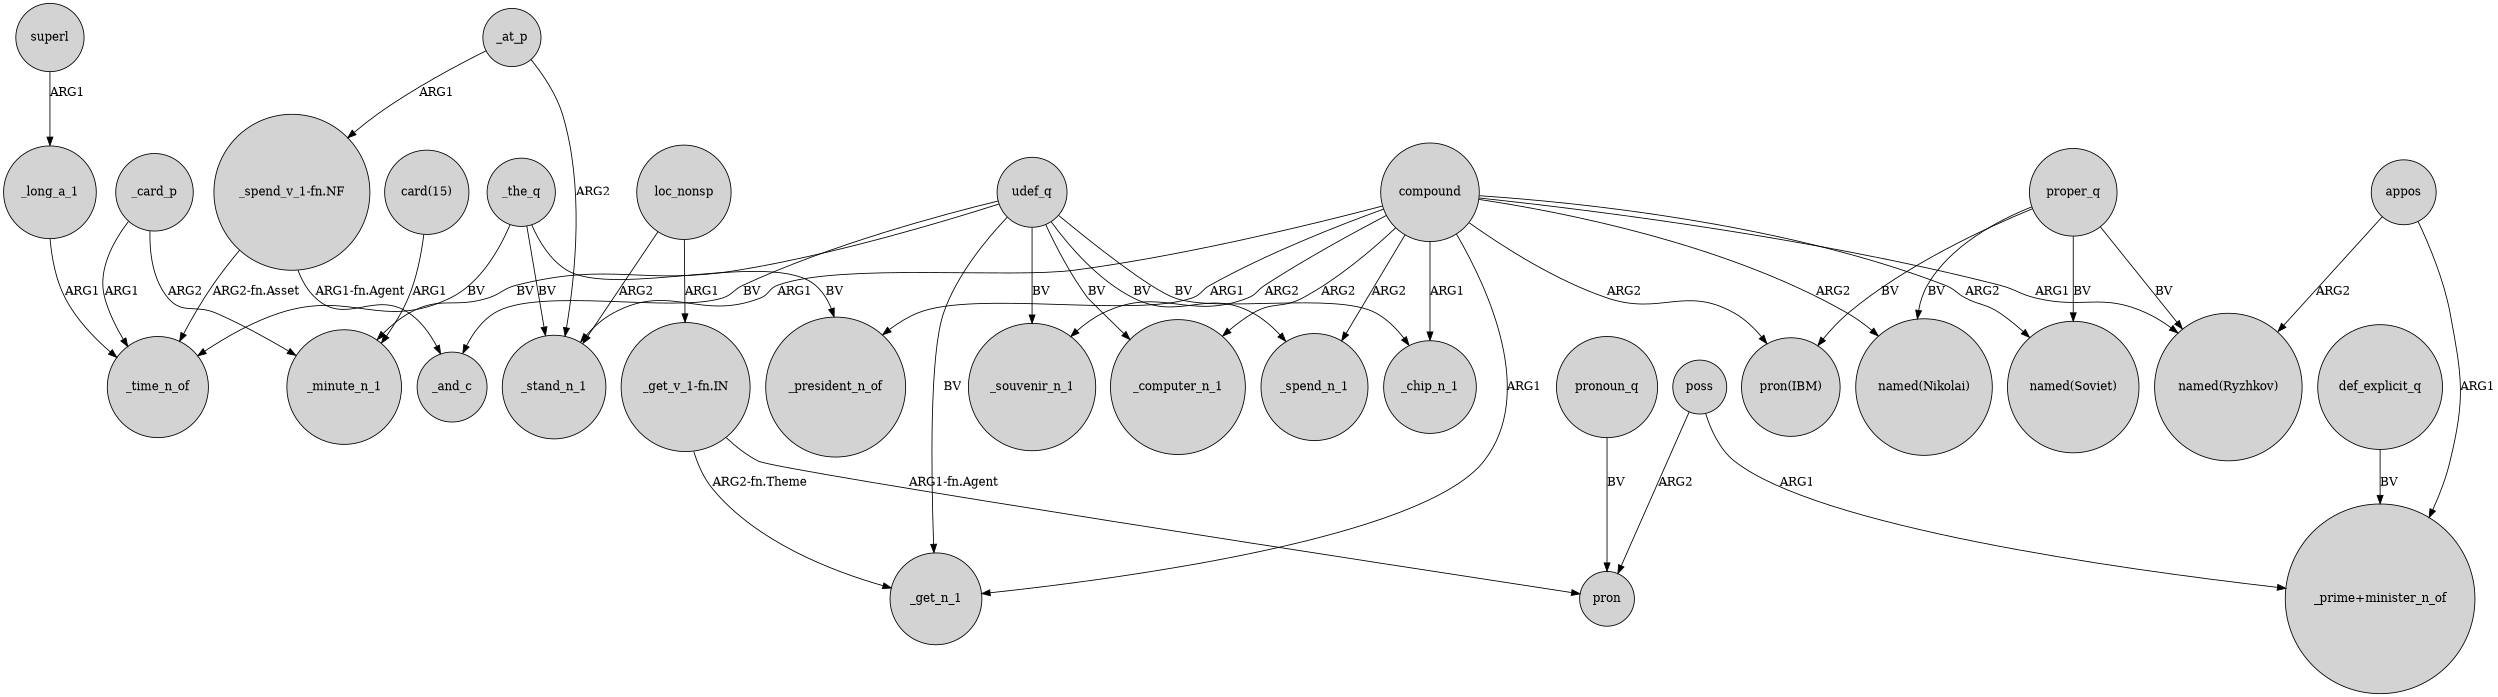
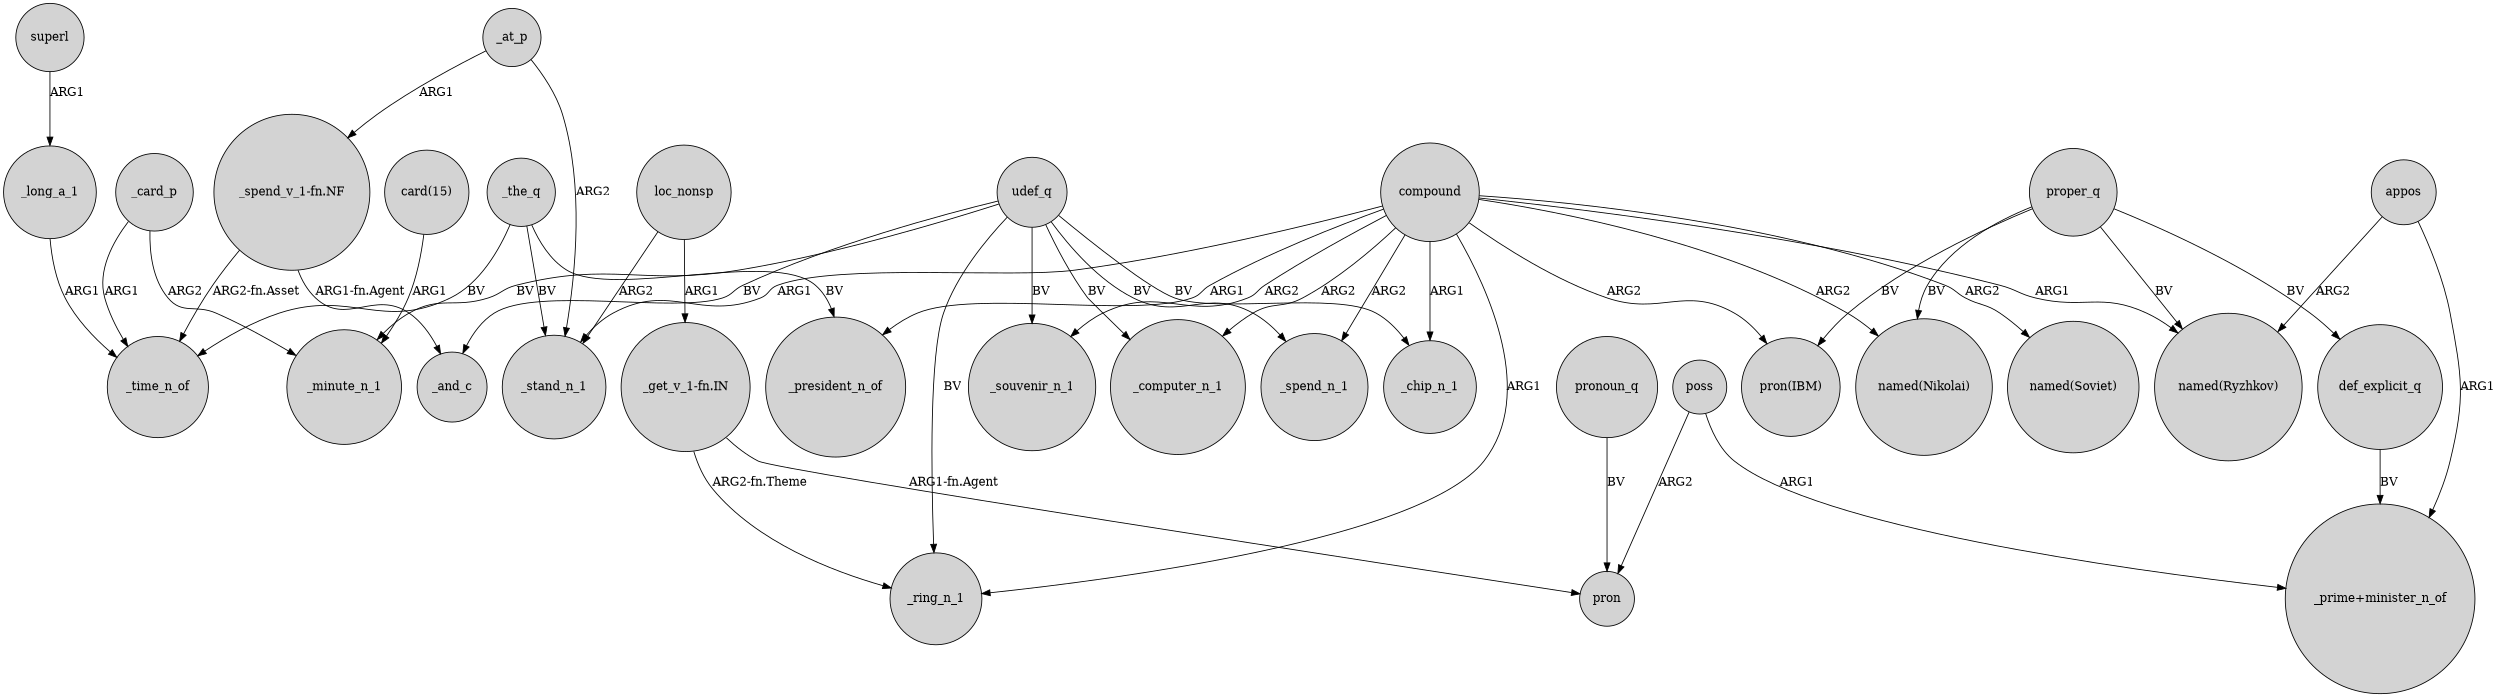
  digraph {
    node [shape=circle style=filled]
    _at_p
    "_spend_v_1-fn.NF"
    _stand_n_1
    _time_n_of
    _and_c
    compound
    n7 [label=_spend_n_1]
    "named(Nikolai)"
    _chip_n_1
    "named(Ryzhkov)"
    n11 [label="pron(IBM)"]
    "named(Soviet)"
    _souvenir_n_1
    _computer_n_1
    _president_n_of
-   _ring_n_1 [label=_get_n_1]
+   _ring_n_1
    poss
    pron
    "_prime+minister_n_of"
    udef_q
    _minute_n_1
    proper_q
    "card(15)"
    loc_nonsp
    "_get_v_1-fn.IN"
    appos
    n27 [label=_card_p]
    _the_q
    def_explicit_q
    pronoun_q
    superl
    _long_a_1
    _at_p -> "_spend_v_1-fn.NF" [label=ARG1]
    _at_p -> _stand_n_1 [label=ARG2]
    "_spend_v_1-fn.NF" -> _time_n_of [label="ARG2-fn.Asset"]
    "_spend_v_1-fn.NF" -> _and_c [label="ARG1-fn.Agent"]
    compound -> _stand_n_1 [label=ARG1]
    compound -> n7 [label=ARG2]
    compound -> "named(Nikolai)" [label=ARG2]
    compound -> _chip_n_1 [label=ARG1]
    compound -> "named(Ryzhkov)" [label=ARG1]
    compound -> n11 [label=ARG2]
    compound -> "named(Soviet)" [label=ARG2]
    compound -> _souvenir_n_1 [label=ARG2]
    compound -> _computer_n_1 [label=ARG2]
    compound -> _president_n_of [label=ARG1]
    compound -> _ring_n_1 [label=ARG1]
    poss -> pron [label=ARG2]
    poss -> "_prime+minister_n_of" [label=ARG1]
    udef_q -> _and_c [label=BV]
    udef_q -> n7 [label=BV]
    udef_q -> _chip_n_1 [label=BV]
    udef_q -> _souvenir_n_1 [label=BV]
    udef_q -> _computer_n_1 [label=BV]
    udef_q -> _ring_n_1 [label=BV]
    udef_q -> _minute_n_1 [label=BV]
    proper_q -> "named(Nikolai)" [label=BV]
    proper_q -> "named(Ryzhkov)" [label=BV]
    proper_q -> n11 [label=BV]
-   proper_q -> "named(Soviet)" [label=BV]
+   proper_q -> def_explicit_q [label=BV]
    "card(15)" -> _minute_n_1 [label=ARG1]
    loc_nonsp -> _stand_n_1 [label=ARG2]
    loc_nonsp -> "_get_v_1-fn.IN" [label=ARG1]
    "_get_v_1-fn.IN" -> _ring_n_1 [label="ARG2-fn.Theme"]
    "_get_v_1-fn.IN" -> pron [label="ARG1-fn.Agent"]
    appos -> "named(Ryzhkov)" [label=ARG2]
    appos -> "_prime+minister_n_of" [label=ARG1]
    n27 -> _time_n_of [label=ARG1]
    n27 -> _minute_n_1 [label=ARG2]
    _the_q -> _stand_n_1 [label=BV]
    _the_q -> _time_n_of [label=BV]
    _the_q -> _president_n_of [label=BV]
    def_explicit_q -> "_prime+minister_n_of" [label=BV]
    pronoun_q -> pron [label=BV]
    superl -> _long_a_1 [label=ARG1]
    _long_a_1 -> _time_n_of [label=ARG1]
  }
